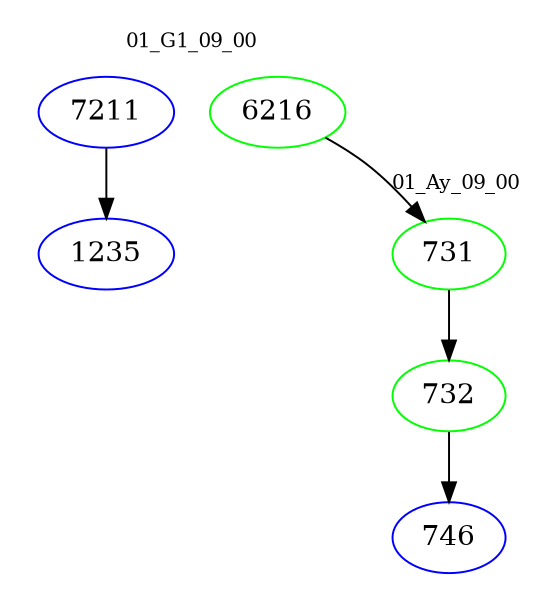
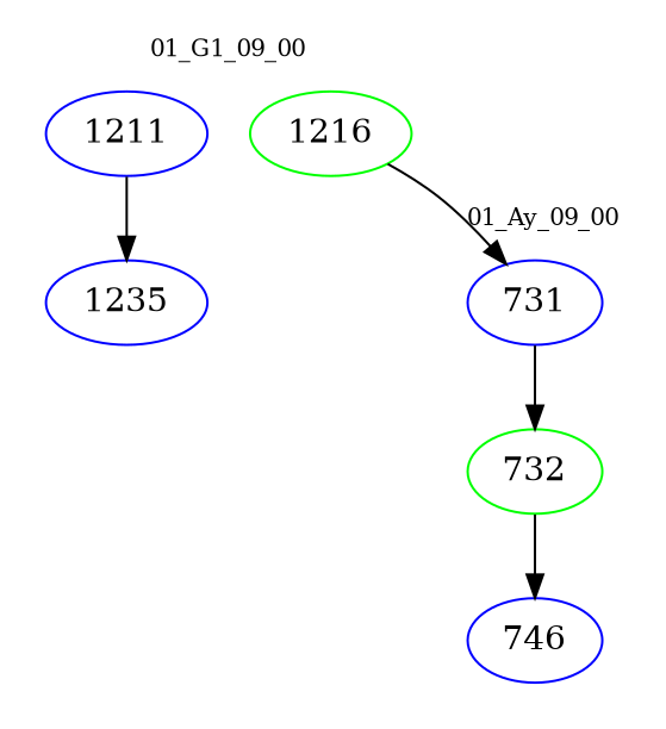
  digraph {
    node [color=green]
    edge [color=black]
-   n1 [label=731]
+   n1 [color=blue label=731]
    n2 [label=732]
    n3 [color=blue label=746]
-   n4 [label=6216]
-   n5 [color=blue label=7211]
+   n4 [label=1216]
+   n5 [color=blue label=1211]
    n6 [color=blue label=1235]
    subgraph cluster_1 {
      color=white
      fontsize=10
      label="01_Ay_09_00"
      n1
      n2
      n3
    }
    subgraph cluster_2 {
      color=white
      fontsize=10
      label="01_G1_09_00"
      n4
      n5
      n6
    }
    n1 -> n2
    n2 -> n3
    n4 -> n1
    n5 -> n6
  }
